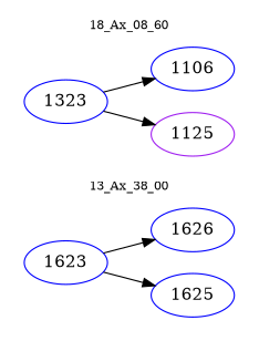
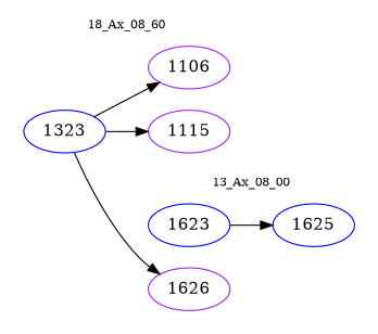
  digraph {
    rankdir=LR
    node [color=blue]
    edge [color=black]
    n1 [label=1623]
    n2 [label=1625]
-   n3 [label=1626]
+   n3 [color=purple label=1626]
    n4 [label=1323]
-   n5 [color=purple label=1125]
-   n6 [label=1106]
+   n5 [color=purple label=1115]
+   n6 [color=purple label=1106]
    subgraph cluster_1 {
      color=white
      fontsize=10
-     label="13_Ax_38_00"
+     label="13_Ax_08_00"
      n1
      n2
      n3
    }
    subgraph cluster_2 {
      color=white
      fontsize=10
      label="18_Ax_08_60"
      n4
      n5
      n6
    }
    n1 -> n2
-   n1 -> n3
+   n4 -> n3
    n4 -> n5
    n4 -> n6
  }
